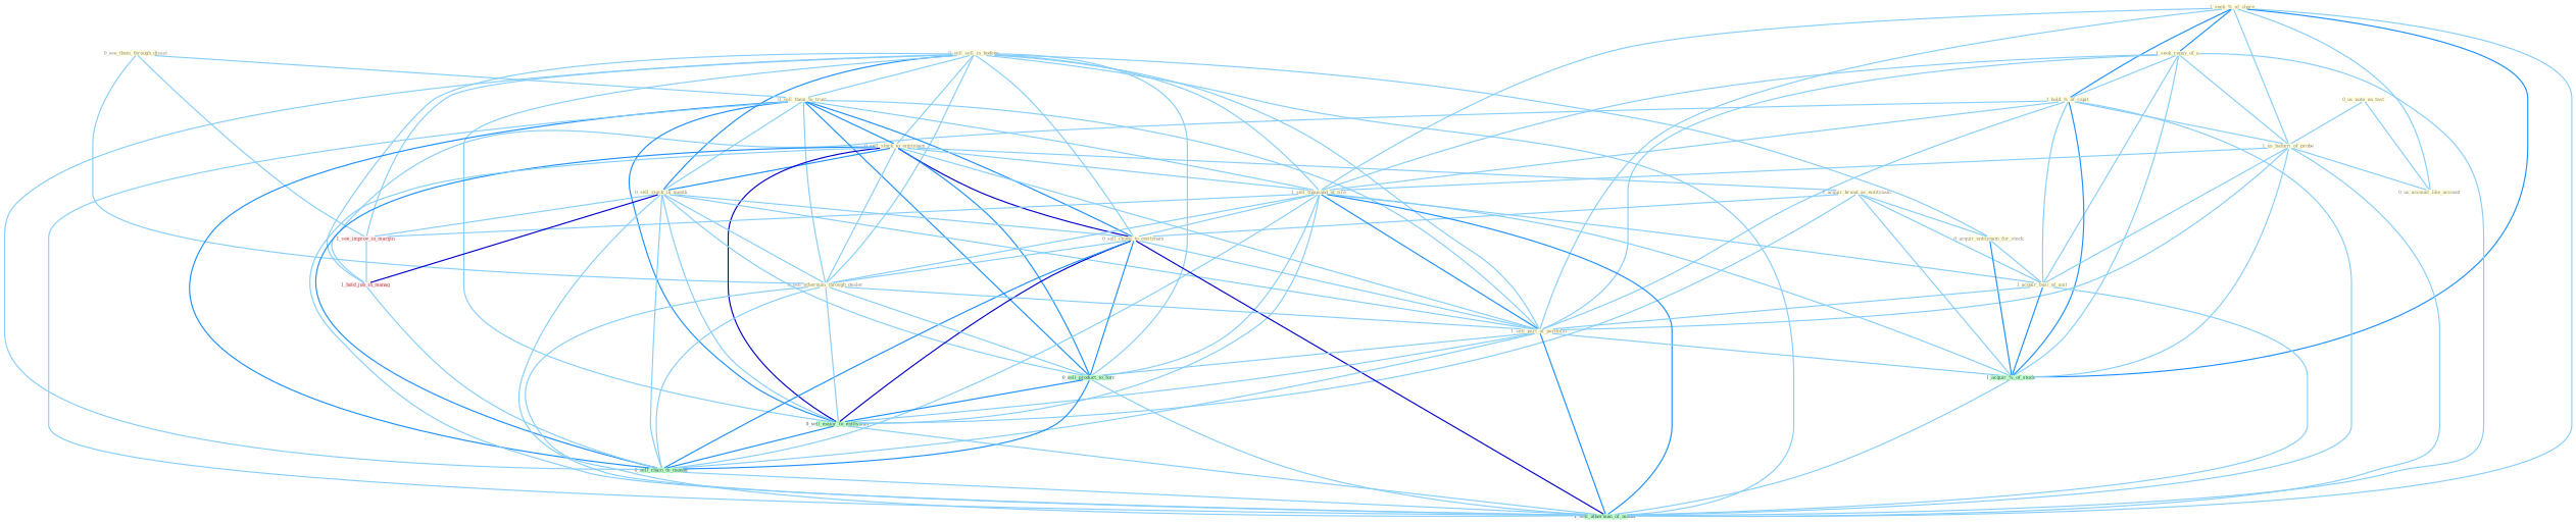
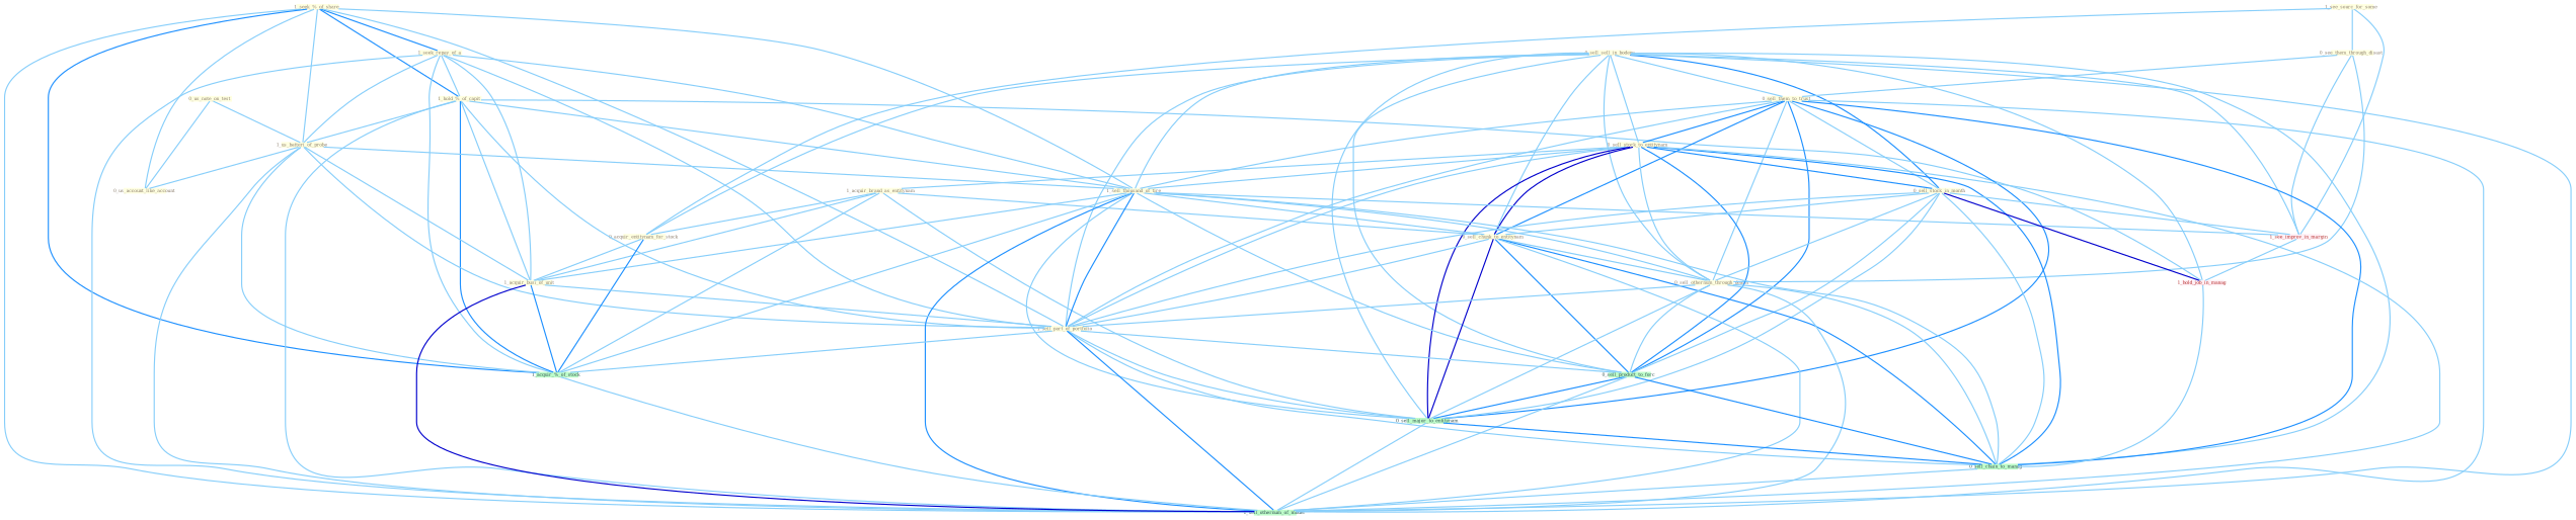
  graph {
    node [color="#ffffe0" fixedsize=true fontcolor="#8b7d6b" fontsize=4 shape=polygon style=filled]
    edge [color="#87cefa" w=1]
+   "1_see_sourc_for_some " [height=.06 width=.5]
    n2 [height=.06 label="0_sell_sell_in_bodega" width=.5]
    "1_seek_%_of_share " [height=.06 width=.5]
    "1_seek_repay_of_a " [height=.06 width=.5]
    "1_hold_%_of_capit " [height=.06 width=.5]
    "0_see_them_through_disast " [height=.06 width=.5]
    "0_sell_them_to_trust " [height=.06 width=.5]
    "0_sell_stock_to_entitynam " [height=.06 width=.5]
    "1_acquir_brand_as_entitynam " [height=.06 width=.5]
    "0_us_note_on_test " [height=.06 width=.5]
    "1_us_batteri_of_probe " [height=.06 width=.5]
    "1_sell_thousand_of_tire " [height=.06 width=.5]
    "0_acquir_entitynam_for_stock " [height=.06 width=.5]
    "0_sell_stock_in_month " [height=.06 width=.5]
    "1_acquir_busi_of_unit " [height=.06 width=.5]
    "0_sell_chunk_to_entitynam " [height=.06 width=.5]
    "0_us_account_like_account " [height=.06 width=.5]
    n18 [height=.06 label="0_sell_othernum_through_dealer" width=.5]
    "1_sell_part_of_portfolio " [height=.06 width=.5]
    "1_see_improv_in_margin " [color="#fff0f5" fontcolor="#b22222" height=.06 width=.5]
    "1_hold_job_in_manag " [color="#fff0f5" fontcolor="#b22222" height=.06 width=.5]
    "0_sell_product_to_forc " [color="#BDFCC9" fontcolor="#2f4f4f" height=.06 width=.5]
    "0_sell_major_to_entitynam " [color="#BDFCC9" fontcolor="#2f4f4f" height=.06 width=.5]
    "0_sell_chain_to_manag " [color="#BDFCC9" fontcolor="#2f4f4f" height=.06 width=.5]
    "1_sell_othernum_of_model " [color="#BDFCC9" fontcolor="#2f4f4f" height=.06 width=.5]
    "1_acquir_%_of_stock " [color="#BDFCC9" fontcolor="#2f4f4f" height=.06 width=.5]
    subgraph sub_1 {
+     "1_see_sourc_for_some "
      n2
      "1_seek_%_of_share "
      "1_seek_repay_of_a "
      "1_hold_%_of_capit "
      "0_see_them_through_disast "
      "0_sell_them_to_trust "
      "0_sell_stock_to_entitynam "
      "1_acquir_brand_as_entitynam "
      "0_us_note_on_test "
      "1_us_batteri_of_probe "
      "1_sell_thousand_of_tire "
      "0_acquir_entitynam_for_stock "
      "0_sell_stock_in_month "
      "1_acquir_busi_of_unit "
      "0_sell_chunk_to_entitynam "
      "0_us_account_like_account "
      n18
      "1_sell_part_of_portfolio "
    }
    subgraph sub_2 {
      "1_see_improv_in_margin "
      "1_hold_job_in_manag "
    }
+   "1_see_sourc_for_some " -- "0_see_them_through_disast "
+   "1_see_sourc_for_some " -- "0_acquir_entitynam_for_stock "
+   "1_see_sourc_for_some " -- "1_see_improv_in_margin "
    n2 -- "0_sell_them_to_trust "
    n2 -- "0_sell_stock_to_entitynam "
    n2 -- "1_sell_thousand_of_tire "
    n2 -- "0_acquir_entitynam_for_stock "
    n2 -- "0_sell_stock_in_month " [color="#1e90ff" w=2]
    n2 -- "0_sell_chunk_to_entitynam "
    n2 -- n18
    n2 -- "1_sell_part_of_portfolio "
    n2 -- "1_see_improv_in_margin "
    n2 -- "1_hold_job_in_manag "
    n2 -- "0_sell_product_to_forc "
    n2 -- "0_sell_major_to_entitynam "
    n2 -- "0_sell_chain_to_manag "
    n2 -- "1_sell_othernum_of_model "
    "1_seek_%_of_share " -- "1_seek_repay_of_a " [color="#1e90ff" w=2]
    "1_seek_%_of_share " -- "1_hold_%_of_capit " [color="#1e90ff" w=2]
    "1_seek_%_of_share " -- "1_us_batteri_of_probe "
    "1_seek_%_of_share " -- "1_sell_thousand_of_tire "
    "1_seek_%_of_share " -- "0_us_account_like_account "
    "1_seek_%_of_share " -- "1_sell_part_of_portfolio "
    "1_seek_%_of_share " -- "1_sell_othernum_of_model "
    "1_seek_%_of_share " -- "1_acquir_%_of_stock " [color="#1e90ff" w=2]
    "1_seek_repay_of_a " -- "1_hold_%_of_capit "
    "1_seek_repay_of_a " -- "1_us_batteri_of_probe "
    "1_seek_repay_of_a " -- "1_sell_thousand_of_tire "
    "1_seek_repay_of_a " -- "1_acquir_busi_of_unit "
    "1_seek_repay_of_a " -- "1_sell_part_of_portfolio "
    "1_seek_repay_of_a " -- "1_sell_othernum_of_model "
    "1_seek_repay_of_a " -- "1_acquir_%_of_stock "
    "1_hold_%_of_capit " -- "1_us_batteri_of_probe "
    "1_hold_%_of_capit " -- "1_sell_thousand_of_tire "
    "1_hold_%_of_capit " -- "1_acquir_busi_of_unit "
    "1_hold_%_of_capit " -- "1_sell_part_of_portfolio "
    "1_hold_%_of_capit " -- "1_hold_job_in_manag "
    "1_hold_%_of_capit " -- "1_sell_othernum_of_model "
    "1_hold_%_of_capit " -- "1_acquir_%_of_stock " [color="#1e90ff" w=2]
    "0_see_them_through_disast " -- "0_sell_them_to_trust "
    "0_see_them_through_disast " -- n18
    "0_see_them_through_disast " -- "1_see_improv_in_margin "
    "0_sell_them_to_trust " -- "0_sell_stock_to_entitynam " [color="#1e90ff" w=2]
    "0_sell_them_to_trust " -- "1_sell_thousand_of_tire "
    "0_sell_them_to_trust " -- "0_sell_stock_in_month "
    "0_sell_them_to_trust " -- "0_sell_chunk_to_entitynam " [color="#1e90ff" w=2]
    "0_sell_them_to_trust " -- n18
    "0_sell_them_to_trust " -- "1_sell_part_of_portfolio "
    "0_sell_them_to_trust " -- "0_sell_product_to_forc " [color="#1e90ff" w=2]
    "0_sell_them_to_trust " -- "0_sell_major_to_entitynam " [color="#1e90ff" w=2]
    "0_sell_them_to_trust " -- "0_sell_chain_to_manag " [color="#1e90ff" w=2]
    "0_sell_them_to_trust " -- "1_sell_othernum_of_model "
    "0_sell_stock_to_entitynam " -- "1_acquir_brand_as_entitynam "
    "0_sell_stock_to_entitynam " -- "1_sell_thousand_of_tire "
    "0_sell_stock_to_entitynam " -- "0_sell_stock_in_month " [color="#1e90ff" w=2]
    "0_sell_stock_to_entitynam " -- "0_sell_chunk_to_entitynam " [color="#0000cd" w=3]
    "0_sell_stock_to_entitynam " -- n18
    "0_sell_stock_to_entitynam " -- "1_sell_part_of_portfolio "
    "0_sell_stock_to_entitynam " -- "0_sell_product_to_forc " [color="#1e90ff" w=2]
    "0_sell_stock_to_entitynam " -- "0_sell_major_to_entitynam " [color="#0000cd" w=3]
    "0_sell_stock_to_entitynam " -- "0_sell_chain_to_manag " [color="#1e90ff" w=2]
    "0_sell_stock_to_entitynam " -- "1_sell_othernum_of_model "
    "1_acquir_brand_as_entitynam " -- "0_acquir_entitynam_for_stock "
    "1_acquir_brand_as_entitynam " -- "1_acquir_busi_of_unit "
    "1_acquir_brand_as_entitynam " -- "0_sell_chunk_to_entitynam "
    "1_acquir_brand_as_entitynam " -- "0_sell_major_to_entitynam "
    "1_acquir_brand_as_entitynam " -- "1_acquir_%_of_stock "
    "0_us_note_on_test " -- "1_us_batteri_of_probe "
    "0_us_note_on_test " -- "0_us_account_like_account "
    "1_us_batteri_of_probe " -- "1_sell_thousand_of_tire "
    "1_us_batteri_of_probe " -- "1_acquir_busi_of_unit "
    "1_us_batteri_of_probe " -- "0_us_account_like_account "
    "1_us_batteri_of_probe " -- "1_sell_part_of_portfolio "
    "1_us_batteri_of_probe " -- "1_sell_othernum_of_model "
    "1_us_batteri_of_probe " -- "1_acquir_%_of_stock "
    "1_sell_thousand_of_tire " -- "1_acquir_busi_of_unit "
    "1_sell_thousand_of_tire " -- "0_sell_chunk_to_entitynam "
    "1_sell_thousand_of_tire " -- n18
    "1_sell_thousand_of_tire " -- "1_sell_part_of_portfolio " [color="#1e90ff" w=2]
    "1_sell_thousand_of_tire " -- "1_see_improv_in_margin "
    "1_sell_thousand_of_tire " -- "0_sell_product_to_forc "
    "1_sell_thousand_of_tire " -- "0_sell_major_to_entitynam "
    "1_sell_thousand_of_tire " -- "0_sell_chain_to_manag "
    "1_sell_thousand_of_tire " -- "1_sell_othernum_of_model " [color="#1e90ff" w=2]
    "1_sell_thousand_of_tire " -- "1_acquir_%_of_stock "
    "0_acquir_entitynam_for_stock " -- "1_acquir_busi_of_unit "
    "0_acquir_entitynam_for_stock " -- "1_acquir_%_of_stock " [color="#1e90ff" w=2]
    "0_sell_stock_in_month " -- "0_sell_chunk_to_entitynam "
    "0_sell_stock_in_month " -- n18
    "0_sell_stock_in_month " -- "1_sell_part_of_portfolio "
    "0_sell_stock_in_month " -- "1_see_improv_in_margin "
    "0_sell_stock_in_month " -- "1_hold_job_in_manag " [color="#0000cd"]
    "0_sell_stock_in_month " -- "0_sell_product_to_forc "
    "0_sell_stock_in_month " -- "0_sell_major_to_entitynam "
    "0_sell_stock_in_month " -- "0_sell_chain_to_manag "
-   "0_sell_stock_in_month " -- "1_sell_othernum_of_model "
    "1_acquir_busi_of_unit " -- "1_sell_part_of_portfolio "
-   "1_acquir_busi_of_unit " -- "1_sell_othernum_of_model "
+   "1_acquir_busi_of_unit " -- "1_sell_othernum_of_model " [color="#0000cd"]
    "1_acquir_busi_of_unit " -- "1_acquir_%_of_stock " [color="#1e90ff" w=2]
    "0_sell_chunk_to_entitynam " -- n18
    "0_sell_chunk_to_entitynam " -- "1_sell_part_of_portfolio "
    "0_sell_chunk_to_entitynam " -- "0_sell_product_to_forc " [color="#1e90ff" w=2]
    "0_sell_chunk_to_entitynam " -- "0_sell_major_to_entitynam " [color="#0000cd" w=3]
    "0_sell_chunk_to_entitynam " -- "0_sell_chain_to_manag " [color="#1e90ff" w=2]
-   "0_sell_chunk_to_entitynam " -- "1_sell_othernum_of_model " [color="#0000cd"]
+   "0_sell_chunk_to_entitynam " -- "1_sell_othernum_of_model "
    n18 -- "1_sell_part_of_portfolio "
    n18 -- "0_sell_product_to_forc "
    n18 -- "0_sell_major_to_entitynam "
    n18 -- "0_sell_chain_to_manag "
    n18 -- "1_sell_othernum_of_model "
    "1_sell_part_of_portfolio " -- "0_sell_product_to_forc "
    "1_sell_part_of_portfolio " -- "0_sell_major_to_entitynam "
    "1_sell_part_of_portfolio " -- "0_sell_chain_to_manag "
    "1_sell_part_of_portfolio " -- "1_sell_othernum_of_model " [color="#1e90ff" w=2]
    "1_sell_part_of_portfolio " -- "1_acquir_%_of_stock "
    "1_see_improv_in_margin " -- "1_hold_job_in_manag "
    "1_hold_job_in_manag " -- "0_sell_chain_to_manag "
    "0_sell_product_to_forc " -- "0_sell_major_to_entitynam " [color="#1e90ff" w=2]
    "0_sell_product_to_forc " -- "0_sell_chain_to_manag " [color="#1e90ff" w=2]
    "0_sell_product_to_forc " -- "1_sell_othernum_of_model "
    "0_sell_major_to_entitynam " -- "0_sell_chain_to_manag " [color="#1e90ff" w=2]
    "0_sell_major_to_entitynam " -- "1_sell_othernum_of_model "
    "0_sell_chain_to_manag " -- "1_sell_othernum_of_model "
    "1_acquir_%_of_stock " -- "1_sell_othernum_of_model "
  }
